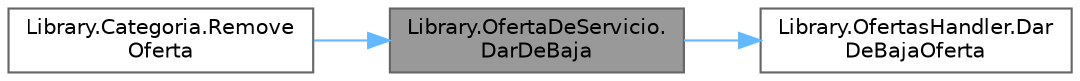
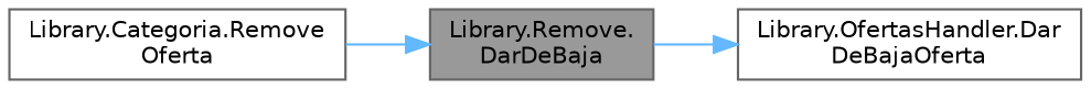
  digraph {
    rankdir=RL
    node [color=grey40 fillcolor=white fontname=Helvetica fontsize=10 shape=box style=filled]
    edge [color=steelblue1 dir=back fontname=Helvetica fontsize=10 labelfontname=Helvetica labelfontsize=10 style=solid]
-   n1 [color=gray40 fillcolor=grey60 fontcolor=black height=0.2 label="Library.OfertaDeServicio.\lDarDeBaja" width=0.4]
+   n1 [color=gray40 fillcolor=grey60 fontcolor=black height=0.2 label="Library.Remove.\lDarDeBaja" width=0.4]
    n2 [height=0.2 label="Library.Categoria.Remove\lOferta" width=0.4]
    n3 [height=0.2 label="Library.OfertasHandler.Dar\lDeBajaOferta" width=0.4]
    n1 -> n2
    n3 -> n1
  }
